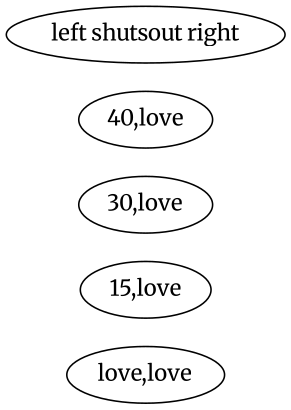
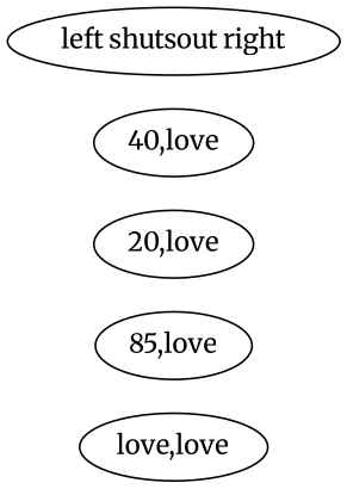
  digraph {
    rankdir=LR
    fontname=Merriweather
    node [fontname=Merriweather]
    n1 [label="love,love"]
-   n2 [label="15,love"]
-   n3 [label="30,love"]
+   n2 [label="85,love"]
+   n3 [label="20,love"]
    n4 [label="40,love"]
    n5 [label="left shutsout right"]
  }
